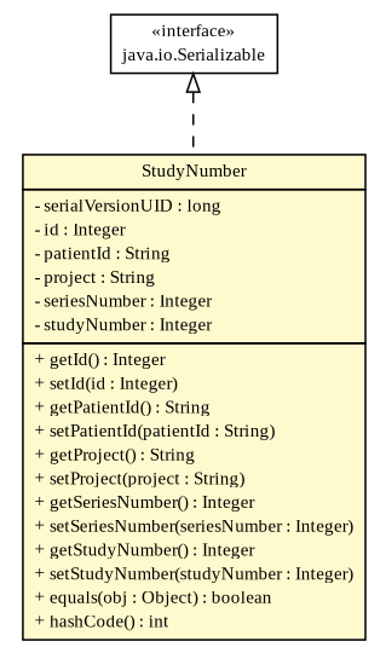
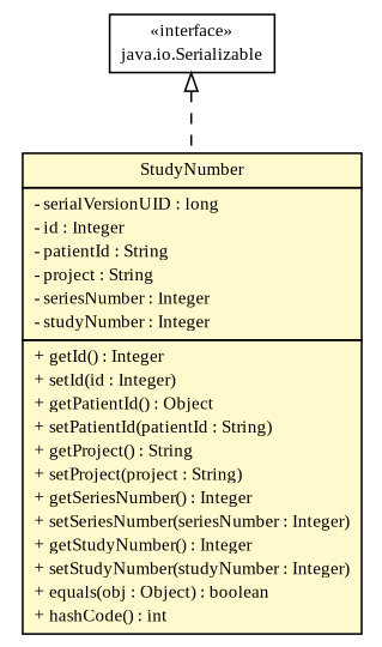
  digraph {
    fontname="Liberation Serif"
    node [fontcolor=black fontname="Liberation Serif" fontsize=10.0 shape=plaintext]
-   n1 [label=<<table border="0" cellborder="1" cellspacing="0" cellpadding="2" port="p" bgcolor="lemonChiffon" href="./StudyNumber.html"> 		<tr><td><table border="0" cellspacing="0" cellpadding="1"> 			<tr><td> StudyNumber </td></tr> 		</table></td></tr> 		<tr><td><table border="0" cellspacing="0" cellpadding="1"> 			<tr><td align="left"> - serialVersionUID : long </td></tr> 			<tr><td align="left"> - id : Integer </td></tr> 			<tr><td align="left"> - patientId : String </td></tr> 			<tr><td align="left"> - project : String </td></tr> 			<tr><td align="left"> - seriesNumber : Integer </td></tr> 			<tr><td align="left"> - studyNumber : Integer </td></tr> 		</table></td></tr> 		<tr><td><table border="0" cellspacing="0" cellpadding="1"> 			<tr><td align="left"> + getId() : Integer </td></tr> 			<tr><td align="left"> + setId(id : Integer) </td></tr> 			<tr><td align="left"> + getPatientId() : String </td></tr> 			<tr><td align="left"> + setPatientId(patientId : String) </td></tr> 			<tr><td align="left"> + getProject() : String </td></tr> 			<tr><td align="left"> + setProject(project : String) </td></tr> 			<tr><td align="left"> + getSeriesNumber() : Integer </td></tr> 			<tr><td align="left"> + setSeriesNumber(seriesNumber : Integer) </td></tr> 			<tr><td align="left"> + getStudyNumber() : Integer </td></tr> 			<tr><td align="left"> + setStudyNumber(studyNumber : Integer) </td></tr> 			<tr><td align="left"> + equals(obj : Object) : boolean </td></tr> 			<tr><td align="left"> + hashCode() : int </td></tr> 		</table></td></tr> 		</table>>]
+   n1 [label=<<table border="0" cellborder="1" cellspacing="0" cellpadding="2" port="p" bgcolor="lemonChiffon" href="./StudyNumber.html"> 		<tr><td><table border="0" cellspacing="0" cellpadding="1"> 			<tr><td> StudyNumber </td></tr> 		</table></td></tr> 		<tr><td><table border="0" cellspacing="0" cellpadding="1"> 			<tr><td align="left"> - serialVersionUID : long </td></tr> 			<tr><td align="left"> - id : Integer </td></tr> 			<tr><td align="left"> - patientId : String </td></tr> 			<tr><td align="left"> - project : String </td></tr> 			<tr><td align="left"> - seriesNumber : Integer </td></tr> 			<tr><td align="left"> - studyNumber : Integer </td></tr> 		</table></td></tr> 		<tr><td><table border="0" cellspacing="0" cellpadding="1"> 			<tr><td align="left"> + getId() : Integer </td></tr> 			<tr><td align="left"> + setId(id : Integer) </td></tr> 			<tr><td align="left"> + getPatientId() : Object </td></tr> 			<tr><td align="left"> + setPatientId(patientId : String) </td></tr> 			<tr><td align="left"> + getProject() : String </td></tr> 			<tr><td align="left"> + setProject(project : String) </td></tr> 			<tr><td align="left"> + getSeriesNumber() : Integer </td></tr> 			<tr><td align="left"> + setSeriesNumber(seriesNumber : Integer) </td></tr> 			<tr><td align="left"> + getStudyNumber() : Integer </td></tr> 			<tr><td align="left"> + setStudyNumber(studyNumber : Integer) </td></tr> 			<tr><td align="left"> + equals(obj : Object) : boolean </td></tr> 			<tr><td align="left"> + hashCode() : int </td></tr> 		</table></td></tr> 		</table>>]
    n2 [label=<<table border="0" cellborder="1" cellspacing="0" cellpadding="2" port="p" href="http://java.sun.com/j2se/1.4.2/docs/api/java/io/Serializable.html"> 		<tr><td><table border="0" cellspacing="0" cellpadding="1"> 			<tr><td> &laquo;interface&raquo; </td></tr> 			<tr><td> java.io.Serializable </td></tr> 		</table></td></tr> 		</table>>]
    n2 -> n1 [arrowtail=empty dir=back fontname="Liberation Serif" fontsize=10 headport=p labelfontname=Helvetica labelfontsize=10 style=dashed tailport=p]
  }
